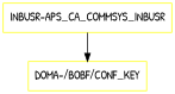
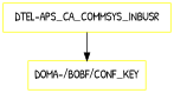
  digraph {
    fontname="Patrick Hand"
    node [color=yellow shape=box fontname="Patrick Hand"]
-   "DTEL-APS_CA_COMMSYS_INBUSR" [label="INBUSR-APS_CA_COMMSYS_INBUSR"]
+   "DTEL-APS_CA_COMMSYS_INBUSR"
    "DOMA-/BOBF/CONF_KEY"
    "DTEL-APS_CA_COMMSYS_INBUSR" -> "DOMA-/BOBF/CONF_KEY" [fontname="Patrick Hand"]
  }
